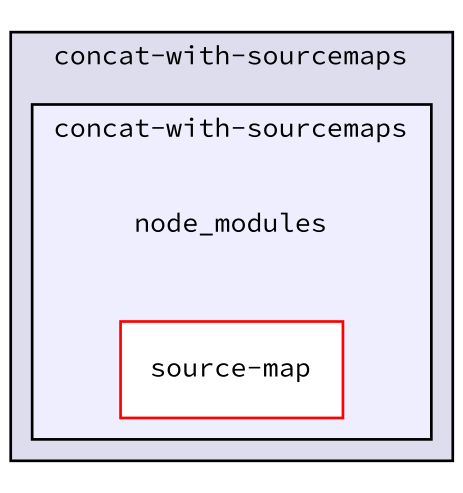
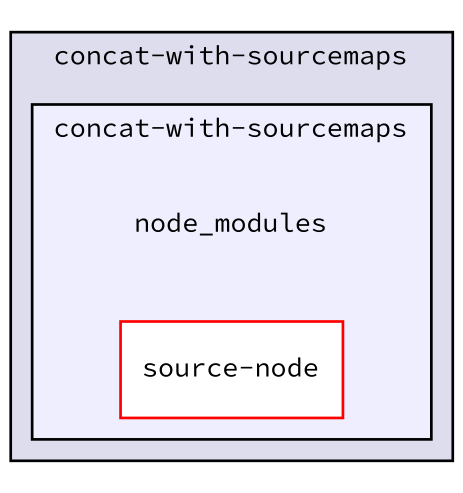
  digraph {
    compound=true
    rankdir=LR
    fontname="Source Code Pro"
    node [fontname="Source Code Pro" fontsize=10]
    n1 [label=node_modules shape=plaintext]
-   n2 [color=red fillcolor=white label="source-map" shape=box style=filled]
+   n2 [color=red fillcolor=white label="source-node" shape=box style=filled]
    subgraph cluster_1 {
      bgcolor="#ddddee"
      fontsize=10
      label="concat-with-sourcemaps"
      pencolor=black
      subgraph cluster_2 {
        bgcolor="#eeeeff"
        fontsize=10
        pencolor=black
        n1
        n2
      }
    }
  }
